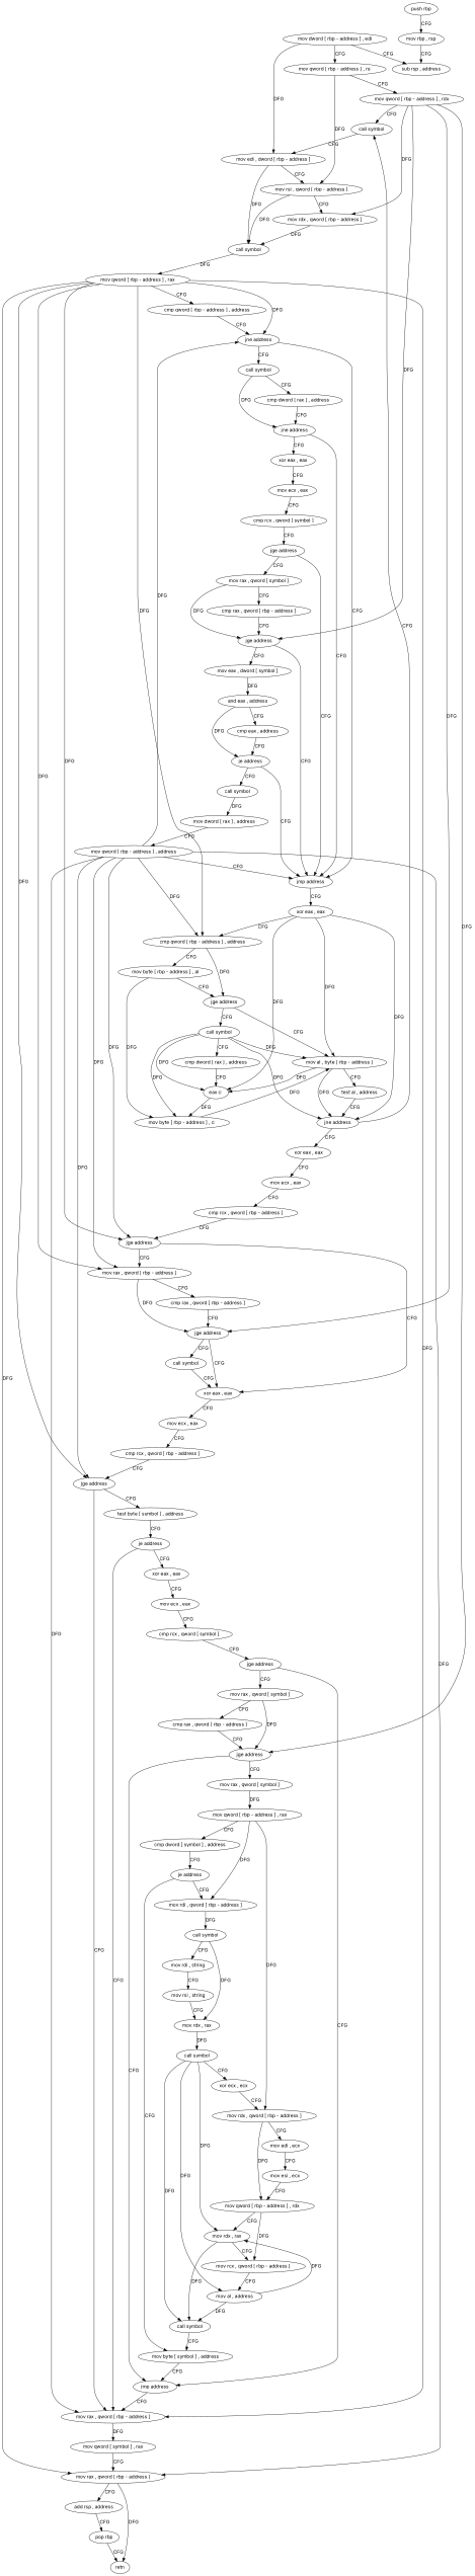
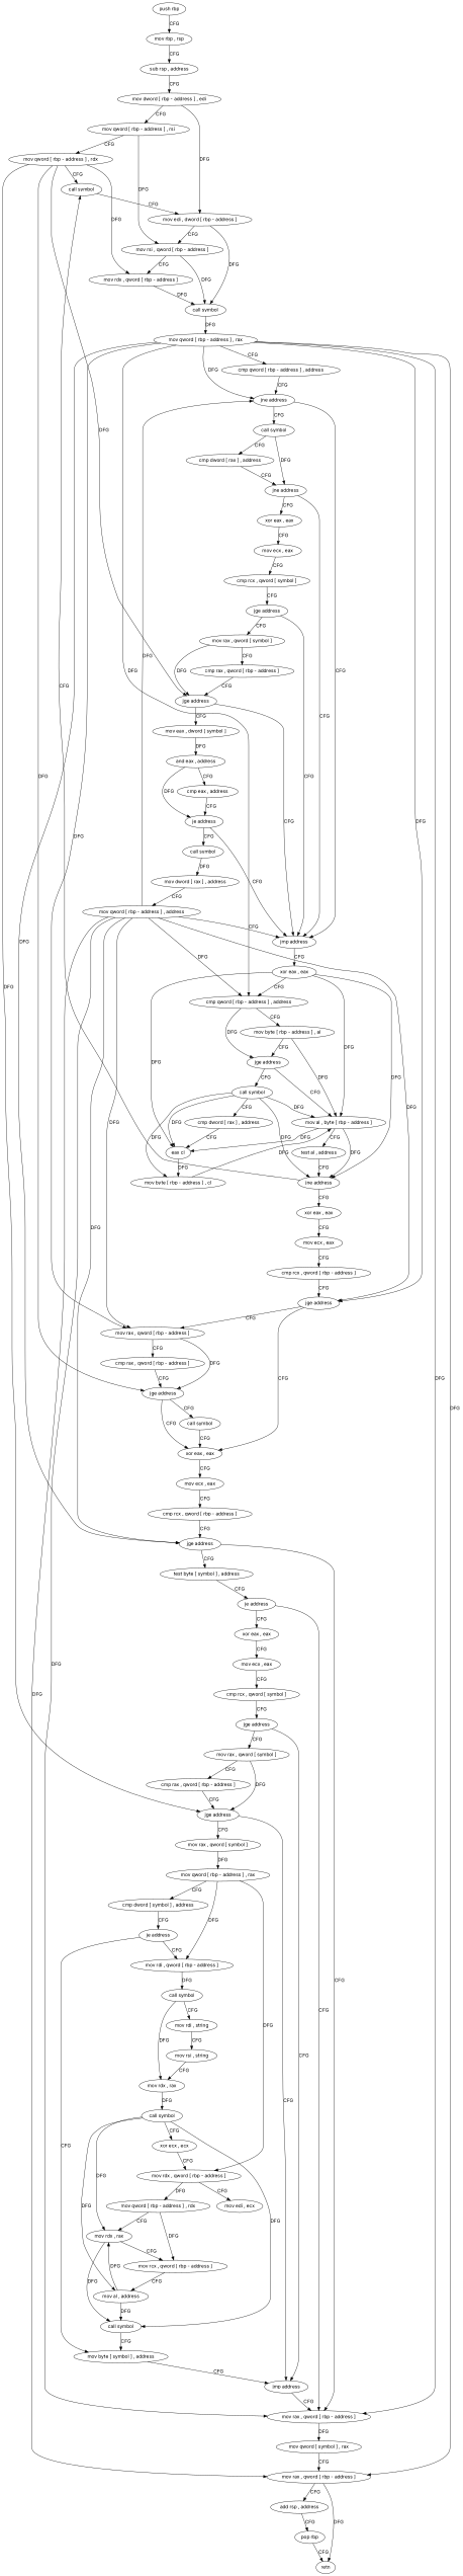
  digraph {
    fontname=Inter
    node [fontname=Inter]
    edge [fontname=Inter]
    n1 [label="push rbp"]
    n2 [label="mov rbp , rsp"]
    n3 [label="sub rsp , address"]
    n4 [label="mov dword [ rbp - address ] , edi"]
    n5 [label="mov qword [ rbp - address ] , rsi"]
    n6 [label="mov edi , dword [ rbp - address ]"]
    n7 [label="mov qword [ rbp - address ] , rdx"]
    n8 [label="mov rsi , qword [ rbp - address ]"]
    n9 [label="call symbol"]
    n10 [label="call symbol"]
    n11 [label="jge address"]
    n12 [label="mov rdx , qword [ rbp - address ]"]
    n13 [label="jge address"]
    n14 [label="jge address"]
    n15 [label="jmp address"]
    n16 [label="mov eax , dword [ symbol ]"]
    n17 [label="xor eax , eax"]
    n18 [label="call symbol"]
    n19 [label="jmp address"]
    n20 [label="mov rax , qword [ symbol ]"]
    n21 [label="xor eax , eax"]
    n22 [label="cmp qword [ rbp - address ] , address"]
    n23 [label="mov al , byte [ rbp - address ]"]
    n24 [label="jne address"]
    n25 [label="eax cl"]
    n26 [label="mov byte [ rbp - address ] , al"]
    n27 [label="jge address"]
    n28 [label="test al , address"]
    n29 [label="xor eax , eax"]
    n30 [label="mov byte [ rbp - address ] , cl"]
    n31 [label="call symbol"]
    n32 [label="cmp dword [ rax ] , address"]
    n33 [label="jne address"]
    n34 [label="xor eax , eax"]
    n35 [label="mov ecx , eax"]
    n36 [label="cmp rcx , qword [ symbol ]"]
    n37 [label="call symbol"]
    n38 [label="cmp dword [ rax ] , address"]
    n39 [label="jge address"]
    n40 [label="mov rax , qword [ symbol ]"]
    n41 [label="cmp rax , qword [ rbp - address ]"]
    n42 [label="mov ecx , eax"]
    n43 [label="cmp rcx , qword [ rbp - address ]"]
    n44 [label="and eax , address"]
    n45 [label="cmp eax , address"]
    n46 [label="je address"]
    n47 [label="mov qword [ rbp - address ] , rax"]
    n48 [label="cmp qword [ rbp - address ] , address"]
    n49 [label="jne address"]
    n50 [label="jge address"]
    n51 [label="mov rax , qword [ rbp - address ]"]
    n52 [label="jge address"]
    n53 [label="mov rax , qword [ rbp - address ]"]
    n54 [label="mov rax , qword [ rbp - address ]"]
    n55 [label="cmp rax , qword [ rbp - address ]"]
    n56 [label="test byte [ symbol ] , address"]
    n57 [label="mov qword [ symbol ] , rax"]
    n58 [label="add rsp , address"]
    n59 [label=retn]
    n60 [label="mov ecx , eax"]
    n61 [label="cmp rcx , qword [ rbp - address ]"]
    n62 [label="call symbol"]
    n63 [label="mov dword [ rax ] , address"]
    n64 [label="mov qword [ rbp - address ] , address"]
    n65 [label="je address"]
    n66 [label="xor eax , eax"]
    n67 [label="pop rbp"]
    n68 [label="mov ecx , eax"]
    n69 [label="cmp rcx , qword [ symbol ]"]
    n70 [label="jge address"]
    n71 [label="mov rax , qword [ symbol ]"]
    n72 [label="cmp rax , qword [ rbp - address ]"]
    n73 [label="mov qword [ rbp - address ] , rax"]
    n74 [label="cmp dword [ symbol ] , address"]
    n75 [label="mov rdi , qword [ rbp - address ]"]
    n76 [label="mov rdx , qword [ rbp - address ]"]
    n77 [label="je address"]
    n78 [label="call symbol"]
    n79 [label="mov edi , ecx"]
    n80 [label="mov qword [ rbp - address ] , rdx"]
    n81 [label="mov byte [ symbol ] , address"]
    n82 [label="mov rdi , string"]
    n83 [label="mov rdx , rax"]
    n84 [label="mov rsi , string"]
    n85 [label="call symbol"]
    n86 [label="xor ecx , ecx"]
    n87 [label="mov rdx , rax"]
    n88 [label="mov al , address"]
    n89 [label="call symbol"]
    n90 [label="mov rcx , qword [ rbp - address ]"]
-   n91 [label="mov esi , ecx"]
    n1 -> n2 [label=CFG]
    n2 -> n3 [label=CFG]
-   n4 -> n3 [label=CFG]
+   n3 -> n4 [label=CFG]
    n4 -> n5 [label=CFG]
    n4 -> n6 [label=DFG]
    n5 -> n7 [label=CFG]
    n5 -> n8 [label=DFG]
    n6 -> n8 [label=CFG]
    n6 -> n9 [label=DFG]
    n7 -> n10 [label=CFG]
    n7 -> n11 [label=DFG]
    n7 -> n12 [label=DFG]
    n7 -> n13 [label=DFG]
    n7 -> n14 [label=DFG]
    n8 -> n9 [label=DFG]
    n8 -> n12 [label=CFG]
    n9 -> n47 [label=DFG]
    n10 -> n6 [label=CFG]
    n11 -> n15 [label=CFG]
    n11 -> n16 [label=CFG]
    n12 -> n9 [label=DFG]
    n13 -> n17 [label=CFG]
    n13 -> n18 [label=CFG]
    n14 -> n19 [label=CFG]
    n14 -> n20 [label=CFG]
    n15 -> n21 [label=CFG]
    n16 -> n44 [label=DFG]
    n17 -> n60 [label=CFG]
    n18 -> n17 [label=CFG]
    n19 -> n53 [label=CFG]
    n20 -> n73 [label=DFG]
    n21 -> n22 [label=CFG]
    n21 -> n23 [label=DFG]
    n21 -> n24 [label=DFG]
    n21 -> n25 [label=DFG]
    n22 -> n26 [label=CFG]
    n22 -> n27 [label=DFG]
    n23 -> n24 [label=DFG]
    n23 -> n25 [label=DFG]
    n23 -> n28 [label=CFG]
    n24 -> n10 [label=CFG]
    n24 -> n29 [label=CFG]
    n25 -> n30 [label=DFG]
-   n26 -> n30 [label=DFG]
+   n26 -> n23 [label=DFG]
    n26 -> n27 [label=CFG]
    n27 -> n23 [label=CFG]
    n27 -> n37 [label=CFG]
    n28 -> n24 [label=CFG]
    n29 -> n42 [label=CFG]
    n30 -> n23 [label=DFG]
    n31 -> n32 [label=CFG]
    n31 -> n33 [label=DFG]
    n32 -> n33 [label=CFG]
    n33 -> n15 [label=CFG]
    n33 -> n34 [label=CFG]
    n34 -> n35 [label=CFG]
    n35 -> n36 [label=CFG]
    n36 -> n39 [label=CFG]
    n37 -> n23 [label=DFG]
    n37 -> n24 [label=DFG]
    n37 -> n25 [label=DFG]
    n37 -> n30 [label=DFG]
    n37 -> n38 [label=CFG]
    n38 -> n25 [label=CFG]
    n39 -> n15 [label=CFG]
    n39 -> n40 [label=CFG]
    n40 -> n11 [label=DFG]
    n40 -> n41 [label=CFG]
    n41 -> n11 [label=CFG]
    n42 -> n43 [label=CFG]
    n43 -> n50 [label=CFG]
    n44 -> n45 [label=CFG]
    n44 -> n46 [label=DFG]
    n45 -> n46 [label=CFG]
    n46 -> n15 [label=CFG]
    n46 -> n62 [label=CFG]
    n47 -> n22 [label=DFG]
    n47 -> n48 [label=CFG]
    n47 -> n49 [label=DFG]
    n47 -> n50 [label=DFG]
    n47 -> n51 [label=DFG]
    n47 -> n52 [label=DFG]
    n47 -> n53 [label=DFG]
    n47 -> n54 [label=DFG]
    n48 -> n49 [label=CFG]
    n49 -> n15 [label=CFG]
    n49 -> n31 [label=CFG]
    n50 -> n17 [label=CFG]
    n50 -> n51 [label=CFG]
    n51 -> n13 [label=DFG]
    n51 -> n55 [label=CFG]
    n52 -> n53 [label=CFG]
    n52 -> n56 [label=CFG]
    n53 -> n57 [label=DFG]
    n54 -> n58 [label=CFG]
    n54 -> n59 [label=DFG]
    n55 -> n13 [label=CFG]
    n56 -> n65 [label=CFG]
    n57 -> n54 [label=CFG]
    n58 -> n67 [label=CFG]
    n60 -> n61 [label=CFG]
    n61 -> n52 [label=CFG]
    n62 -> n63 [label=DFG]
    n63 -> n64 [label=CFG]
    n64 -> n15 [label=CFG]
    n64 -> n22 [label=DFG]
    n64 -> n49 [label=DFG]
    n64 -> n50 [label=DFG]
    n64 -> n51 [label=DFG]
    n64 -> n52 [label=DFG]
    n64 -> n53 [label=DFG]
    n64 -> n54 [label=DFG]
    n65 -> n53 [label=CFG]
    n65 -> n66 [label=CFG]
    n66 -> n68 [label=CFG]
    n67 -> n59 [label=CFG]
    n68 -> n69 [label=CFG]
    n69 -> n70 [label=CFG]
    n70 -> n19 [label=CFG]
    n70 -> n71 [label=CFG]
    n71 -> n14 [label=DFG]
    n71 -> n72 [label=CFG]
    n72 -> n14 [label=CFG]
    n73 -> n74 [label=CFG]
    n73 -> n75 [label=DFG]
    n73 -> n76 [label=DFG]
    n74 -> n77 [label=CFG]
    n75 -> n78 [label=DFG]
    n76 -> n79 [label=CFG]
    n76 -> n80 [label=DFG]
    n77 -> n75 [label=CFG]
    n77 -> n81 [label=CFG]
    n78 -> n82 [label=CFG]
    n78 -> n83 [label=DFG]
-   n79 -> n91 [label=CFG]
    n80 -> n87 [label=CFG]
    n80 -> n90 [label=DFG]
    n81 -> n19 [label=CFG]
    n82 -> n84 [label=CFG]
    n83 -> n85 [label=DFG]
    n84 -> n83 [label=CFG]
    n85 -> n86 [label=CFG]
    n85 -> n87 [label=DFG]
    n85 -> n88 [label=DFG]
    n85 -> n89 [label=DFG]
    n86 -> n76 [label=CFG]
    n87 -> n89 [label=DFG]
    n87 -> n90 [label=CFG]
    n88 -> n87 [label=DFG]
    n88 -> n89 [label=DFG]
    n89 -> n81 [label=CFG]
    n90 -> n88 [label=CFG]
-   n91 -> n80 [label=CFG]
  }
